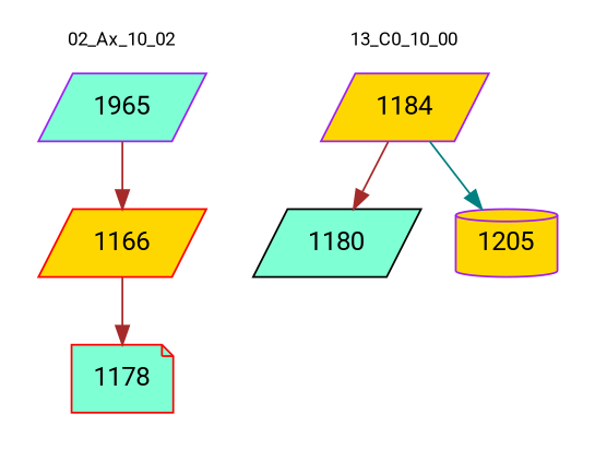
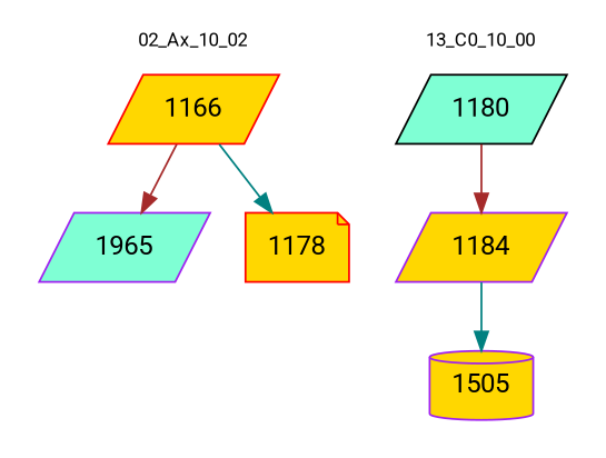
  digraph {
    fontname=Roboto
    node [color=purple fillcolor=gold fontname=Roboto shape=parallelogram style=filled]
    edge [color=brown fontname=Roboto]
    n1 [color=red label=1166]
    n2 [fillcolor=aquamarine label=1965]
-   n3 [color=red fillcolor=aquamarine label=1178 shape=note]
+   n3 [color=red label=1178 shape=note]
    n4 [label=1184]
    n5 [color=black fillcolor=aquamarine label=1180]
-   n6 [label=1205 shape=cylinder]
+   n6 [label=1505 shape=cylinder]
    subgraph cluster_1 {
      color=white
      fontsize=10
      label="02_Ax_10_02"
      n1
      n2
      n3
    }
    subgraph cluster_2 {
      color=white
      fontsize=10
      label="13_C0_10_00"
      n4
      n5
      n6
    }
-   n2 -> n1
-   n1 -> n3
-   n4 -> n5
+   n1 -> n2
+   n1 -> n3 [color=teal]
+   n5 -> n4
    n4 -> n6 [color=teal]
  }
